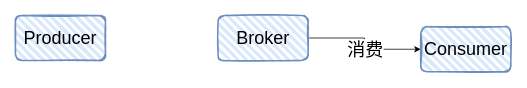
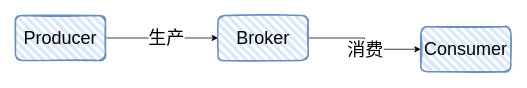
  <mxCell id="0" />
  <mxCell id="1" parent="0" />
+ <mxCell id="2" style="edgeStyle=orthogonalEdgeStyle;rounded=0;orthogonalLoop=1;jettySize=auto;html=1;entryX=0;entryY=0.5;entryDx=0;entryDy=0;fontSize=24;" edge="1" parent="1" source="4" target="7"><mxGeometry relative="1" as="geometry" /></mxCell>
+ <mxCell id="3" value="生产" style="edgeLabel;html=1;align=center;verticalAlign=middle;resizable=0;points=[];fontSize=24;" vertex="1" connectable="0" parent="2"><mxGeometry x="0.197" relative="1" as="geometry"><mxPoint x="-10" as="offset" /></mxGeometry></mxCell>
  <mxCell id="4" value="&lt;font style=&quot;font-size: 24px;&quot;&gt;Producer&lt;/font&gt;" style="rounded=1;whiteSpace=wrap;html=1;strokeWidth=2;fillWeight=4;hachureGap=8;hachureAngle=45;fillColor=#dae8fc;sketch=1;strokeColor=#6c8ebf;" vertex="1" parent="1"><mxGeometry x="20" y="20" width="120" height="60" as="geometry" /></mxCell>
  <mxCell id="5" style="edgeStyle=orthogonalEdgeStyle;rounded=0;orthogonalLoop=1;jettySize=auto;html=1;entryX=0;entryY=0.5;entryDx=0;entryDy=0;fontSize=24;" edge="1" parent="1" source="7" target="8"><mxGeometry relative="1" as="geometry" /></mxCell>
  <mxCell id="6" value="消费" style="edgeLabel;html=1;align=center;verticalAlign=middle;resizable=0;points=[];fontSize=24;" vertex="1" connectable="0" parent="5"><mxGeometry x="0.317" relative="1" as="geometry"><mxPoint x="-19" as="offset" /></mxGeometry></mxCell>
  <mxCell id="7" value="&lt;font style=&quot;font-size: 24px;&quot;&gt;Broker&lt;/font&gt;" style="rounded=1;whiteSpace=wrap;html=1;strokeWidth=2;fillWeight=4;hachureGap=8;hachureAngle=45;fillColor=#dae8fc;sketch=1;strokeColor=#6c8ebf;" vertex="1" parent="1"><mxGeometry x="290" y="20" width="120" height="60" as="geometry" /></mxCell>
  <mxCell id="8" value="&lt;font style=&quot;font-size: 24px;&quot;&gt;Consumer&lt;/font&gt;" style="rounded=1;whiteSpace=wrap;html=1;strokeWidth=2;fillWeight=4;hachureGap=8;hachureAngle=45;fillColor=#dae8fc;sketch=1;strokeColor=#6c8ebf;" vertex="1" parent="1"><mxGeometry x="560" y="35" width="120" height="60" as="geometry" /></mxCell>
